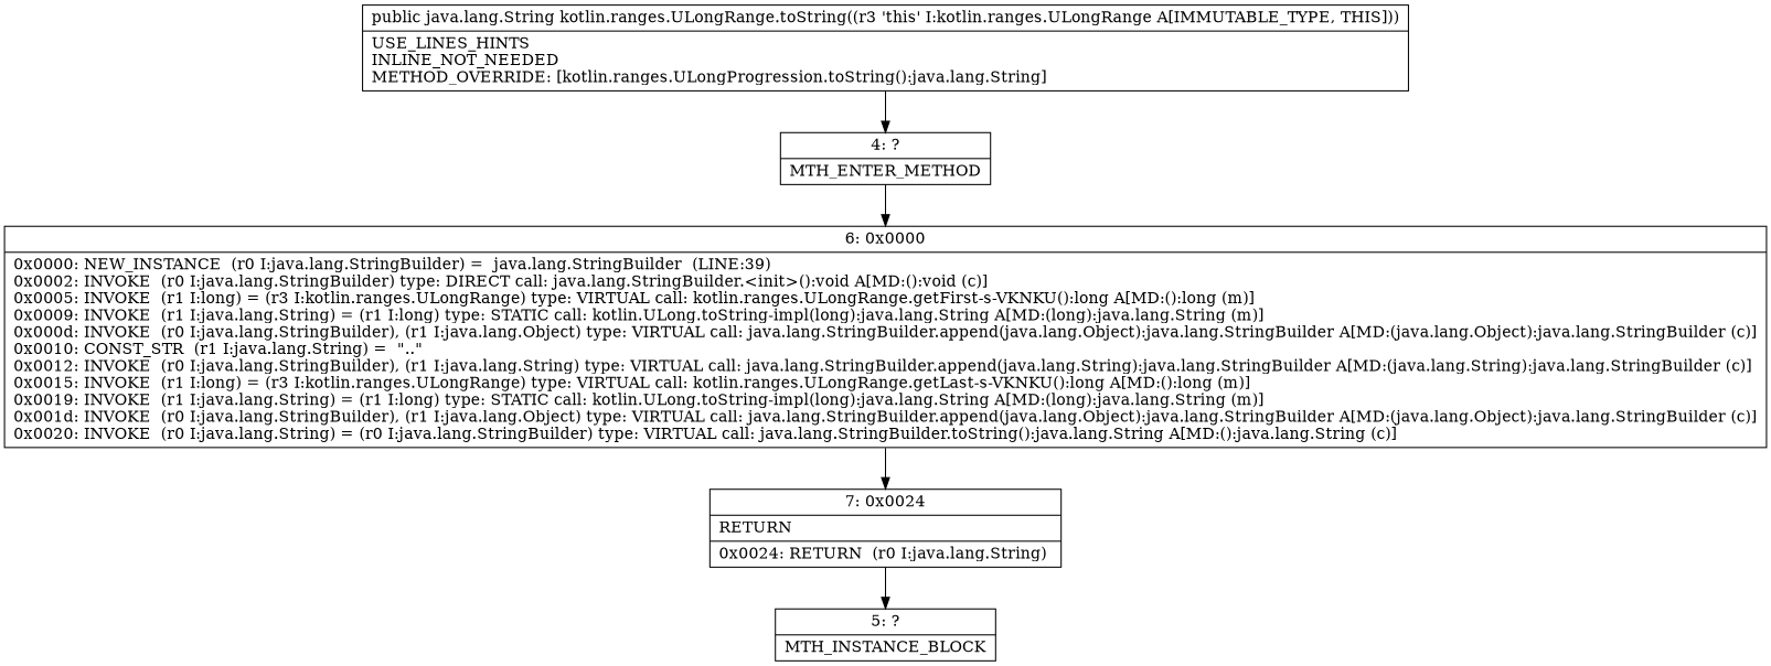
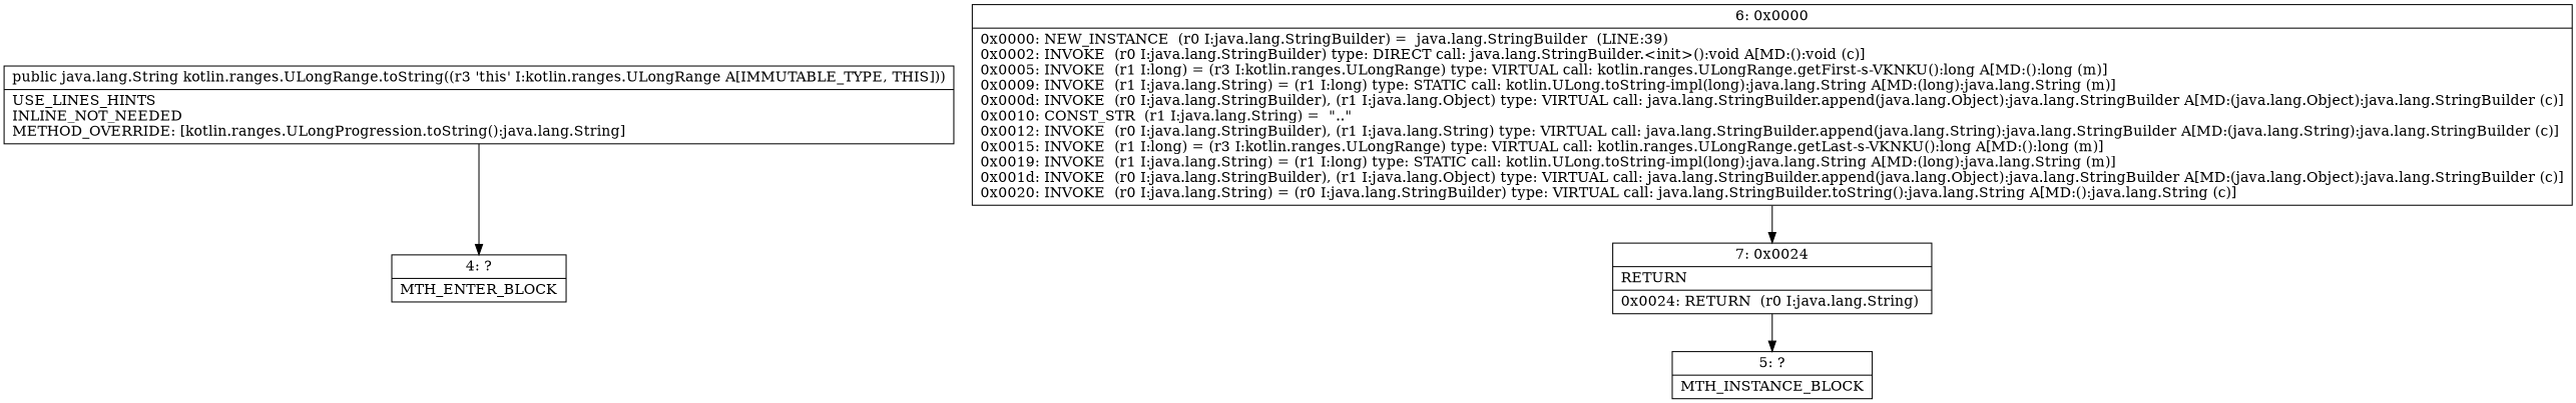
  digraph {
    node [shape=record]
-   n1 [label="{4\:\ ?|MTH_ENTER_METHOD\l}"]
+   n1 [label="{4\:\ ?|MTH_ENTER_BLOCK\l}"]
    n2 [label="{6\:\ 0x0000|0x0000: NEW_INSTANCE  (r0 I:java.lang.StringBuilder) =  java.lang.StringBuilder  (LINE:39)\l0x0002: INVOKE  (r0 I:java.lang.StringBuilder) type: DIRECT call: java.lang.StringBuilder.\<init\>():void A[MD:():void (c)]\l0x0005: INVOKE  (r1 I:long) = (r3 I:kotlin.ranges.ULongRange) type: VIRTUAL call: kotlin.ranges.ULongRange.getFirst\-s\-VKNKU():long A[MD:():long (m)]\l0x0009: INVOKE  (r1 I:java.lang.String) = (r1 I:long) type: STATIC call: kotlin.ULong.toString\-impl(long):java.lang.String A[MD:(long):java.lang.String (m)]\l0x000d: INVOKE  (r0 I:java.lang.StringBuilder), (r1 I:java.lang.Object) type: VIRTUAL call: java.lang.StringBuilder.append(java.lang.Object):java.lang.StringBuilder A[MD:(java.lang.Object):java.lang.StringBuilder (c)]\l0x0010: CONST_STR  (r1 I:java.lang.String) =  \"..\" \l0x0012: INVOKE  (r0 I:java.lang.StringBuilder), (r1 I:java.lang.String) type: VIRTUAL call: java.lang.StringBuilder.append(java.lang.String):java.lang.StringBuilder A[MD:(java.lang.String):java.lang.StringBuilder (c)]\l0x0015: INVOKE  (r1 I:long) = (r3 I:kotlin.ranges.ULongRange) type: VIRTUAL call: kotlin.ranges.ULongRange.getLast\-s\-VKNKU():long A[MD:():long (m)]\l0x0019: INVOKE  (r1 I:java.lang.String) = (r1 I:long) type: STATIC call: kotlin.ULong.toString\-impl(long):java.lang.String A[MD:(long):java.lang.String (m)]\l0x001d: INVOKE  (r0 I:java.lang.StringBuilder), (r1 I:java.lang.Object) type: VIRTUAL call: java.lang.StringBuilder.append(java.lang.Object):java.lang.StringBuilder A[MD:(java.lang.Object):java.lang.StringBuilder (c)]\l0x0020: INVOKE  (r0 I:java.lang.String) = (r0 I:java.lang.StringBuilder) type: VIRTUAL call: java.lang.StringBuilder.toString():java.lang.String A[MD:():java.lang.String (c)]\l}"]
    n3 [label="{7\:\ 0x0024|RETURN\l|0x0024: RETURN  (r0 I:java.lang.String) \l}"]
    n4 [label="{5\:\ ?|MTH_INSTANCE_BLOCK\l}"]
    n5 [label="{public java.lang.String kotlin.ranges.ULongRange.toString((r3 'this' I:kotlin.ranges.ULongRange A[IMMUTABLE_TYPE, THIS]))  | USE_LINES_HINTS\lINLINE_NOT_NEEDED\lMETHOD_OVERRIDE: [kotlin.ranges.ULongProgression.toString():java.lang.String]\l}"]
-   n1 -> n2
    n2 -> n3
    n3 -> n4
    n5 -> n1
  }
